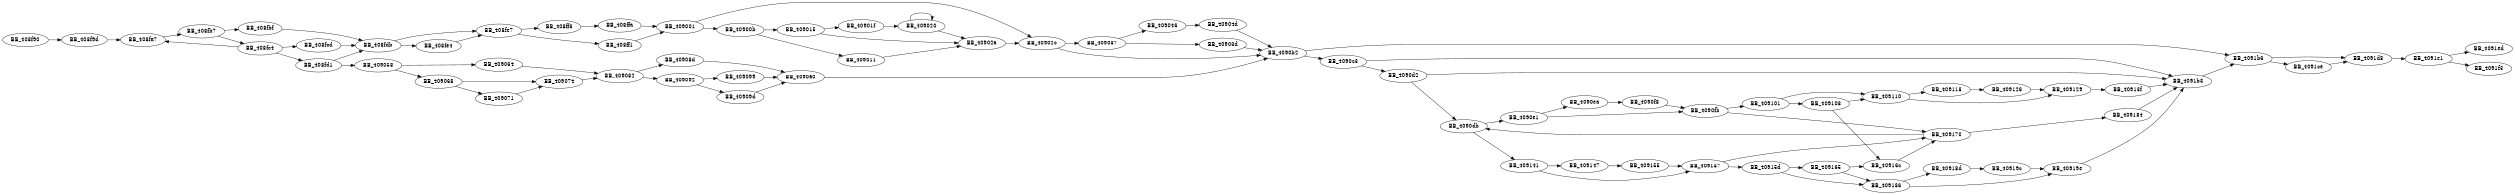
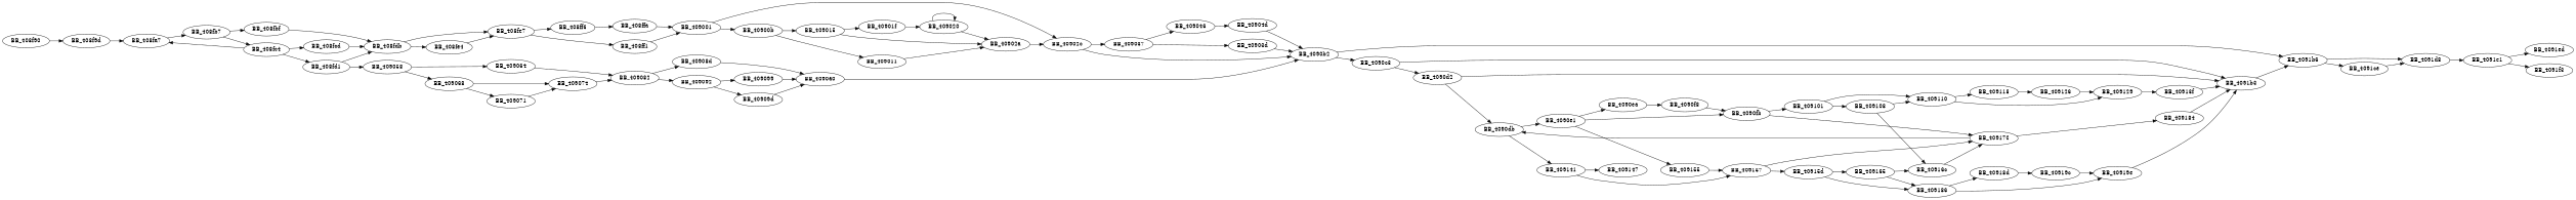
  digraph {
    rankdir=LR
    BB_408f90
    BB_408f9d
    BB_408fa7
    BB_408fb7
    BB_408fbf
    BB_408fc4
    BB_408fdb
    BB_408fcd
    BB_408fd1
    BB_408fe4
    BB_408fe7
    BB_409058
    BB_408ff1
    BB_408ff6
    BB_409064
    BB_409068
    BB_409082
    BB_409071
    BB_409074
    BB_409001
    BB_408ffa
    BB_40900b
    BB_40902c
    BB_409011
    BB_409015
    BB_409037
    BB_4090b2
    BB_40902a
    BB_40901f
    BB_40903d
    BB_409046
    BB_4090c3
    BB_4091b6
    BB_409020
    BB_40904d
    BB_4090d2
    BB_4091b3
    BB_4091ce
    BB_4091d8
    BB_40908d
    BB_409092
    BB_4090a0
    BB_409099
    BB_40909d
    BB_4090db
    BB_4091e1
    BB_4090e1
    BB_409141
    BB_4090ea
    BB_4090fb
    BB_409147
    BB_409157
    BB_4090f8
    BB_409101
    BB_409170
    BB_409155
    BB_40915d
    BB_409108
    BB_409110
    BB_409184
    BB_40916c
    BB_409118
    BB_409129
    BB_409126
    BB_40913f
    BB_409165
    BB_409186
    BB_40918d
    BB_40919e
    BB_40919c
    BB_4091ed
    BB_4091f3
    BB_408f90 -> BB_408f9d
    BB_408f9d -> BB_408fa7
    BB_408fa7 -> BB_408fb7
    BB_408fb7 -> BB_408fbf
    BB_408fb7 -> BB_408fc4
    BB_408fbf -> BB_408fdb
    BB_408fc4 -> BB_408fa7
    BB_408fc4 -> BB_408fcd
    BB_408fc4 -> BB_408fd1
    BB_408fdb -> BB_408fe4
    BB_408fdb -> BB_408fe7
    BB_408fcd -> BB_408fdb
    BB_408fd1 -> BB_408fdb
    BB_408fd1 -> BB_409058
    BB_408fe4 -> BB_408fe7
    BB_408fe7 -> BB_408ff1
    BB_408fe7 -> BB_408ff6
    BB_409058 -> BB_409064
    BB_409058 -> BB_409068
    BB_408ff1 -> BB_409001
    BB_408ff6 -> BB_408ffa
    BB_409064 -> BB_409082
    BB_409068 -> BB_409071
    BB_409068 -> BB_409074
    BB_409082 -> BB_40908d
    BB_409082 -> BB_409092
    BB_409071 -> BB_409074
    BB_409074 -> BB_409082
    BB_409001 -> BB_40900b
    BB_409001 -> BB_40902c
    BB_408ffa -> BB_409001
    BB_40900b -> BB_409011
    BB_40900b -> BB_409015
    BB_40902c -> BB_409037
    BB_40902c -> BB_4090b2
    BB_409011 -> BB_40902a
    BB_409015 -> BB_40902a
    BB_409015 -> BB_40901f
    BB_409037 -> BB_40903d
    BB_409037 -> BB_409046
    BB_4090b2 -> BB_4090c3
    BB_4090b2 -> BB_4091b6
    BB_40902a -> BB_40902c
    BB_40901f -> BB_409020
    BB_40903d -> BB_4090b2
    BB_409046 -> BB_40904d
    BB_4090c3 -> BB_4090d2
    BB_4090c3 -> BB_4091b3
    BB_4091b6 -> BB_4091ce
    BB_4091b6 -> BB_4091d8
    BB_409020 -> BB_40902a
    BB_409020 -> BB_409020
    BB_40904d -> BB_4090b2
    BB_4090d2 -> BB_4091b3
    BB_4090d2 -> BB_4090db
    BB_4091b3 -> BB_4091b6
    BB_4091ce -> BB_4091d8
    BB_4091d8 -> BB_4091e1
    BB_40908d -> BB_4090a0
    BB_409092 -> BB_409099
    BB_409092 -> BB_40909d
    BB_4090a0 -> BB_4090b2
    BB_409099 -> BB_4090a0
    BB_40909d -> BB_4090a0
    BB_4090db -> BB_4090e1
    BB_4090db -> BB_409141
    BB_4091e1 -> BB_4091ed
    BB_4091e1 -> BB_4091f3
    BB_4090e1 -> BB_4090ea
    BB_4090e1 -> BB_4090fb
    BB_409141 -> BB_409147
    BB_409141 -> BB_409157
    BB_4090ea -> BB_4090f8
    BB_4090fb -> BB_409101
    BB_4090fb -> BB_409170
-   BB_409147 -> BB_409155
+   BB_4090e1 -> BB_409155
    BB_409157 -> BB_409170
    BB_409157 -> BB_40915d
    BB_4090f8 -> BB_4090fb
    BB_409101 -> BB_409108
    BB_409101 -> BB_409110
    BB_409170 -> BB_4090db
    BB_409170 -> BB_409184
    BB_409155 -> BB_409157
    BB_40915d -> BB_409165
    BB_40915d -> BB_409186
    BB_409108 -> BB_409110
    BB_409108 -> BB_40916c
    BB_409110 -> BB_409118
    BB_409110 -> BB_409129
    BB_409184 -> BB_4091b3
    BB_40916c -> BB_409170
    BB_409118 -> BB_409126
    BB_409129 -> BB_40913f
    BB_409126 -> BB_409129
    BB_40913f -> BB_4091b3
    BB_409165 -> BB_40916c
    BB_409165 -> BB_409186
    BB_409186 -> BB_40918d
    BB_409186 -> BB_40919e
    BB_40918d -> BB_40919c
    BB_40919e -> BB_4091b3
    BB_40919c -> BB_40919e
  }
